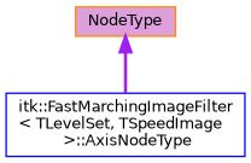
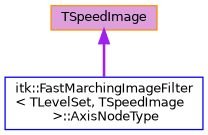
  digraph {
    node [fontname=Helvetica fontsize=10 shape=record style=filled]
    n1 [color=blue fillcolor=white fontcolor=black height=0.2 label="itk::FastMarchingImageFilter\l\< TLevelSet, TSpeedImage\l \>::AxisNodeType" width=0.4]
-   n2 [color=darkorange fillcolor=plum height=0.2 label=NodeType width=0.4]
+   n2 [color=darkorange fillcolor=plum height=0.2 label=TSpeedImage width=0.4]
    n2 -> n1 [color=purple dir=back fontname=Helvetica fontsize=10 labelfontname=Helvetica labelfontsize=10 style=bold]
  }
